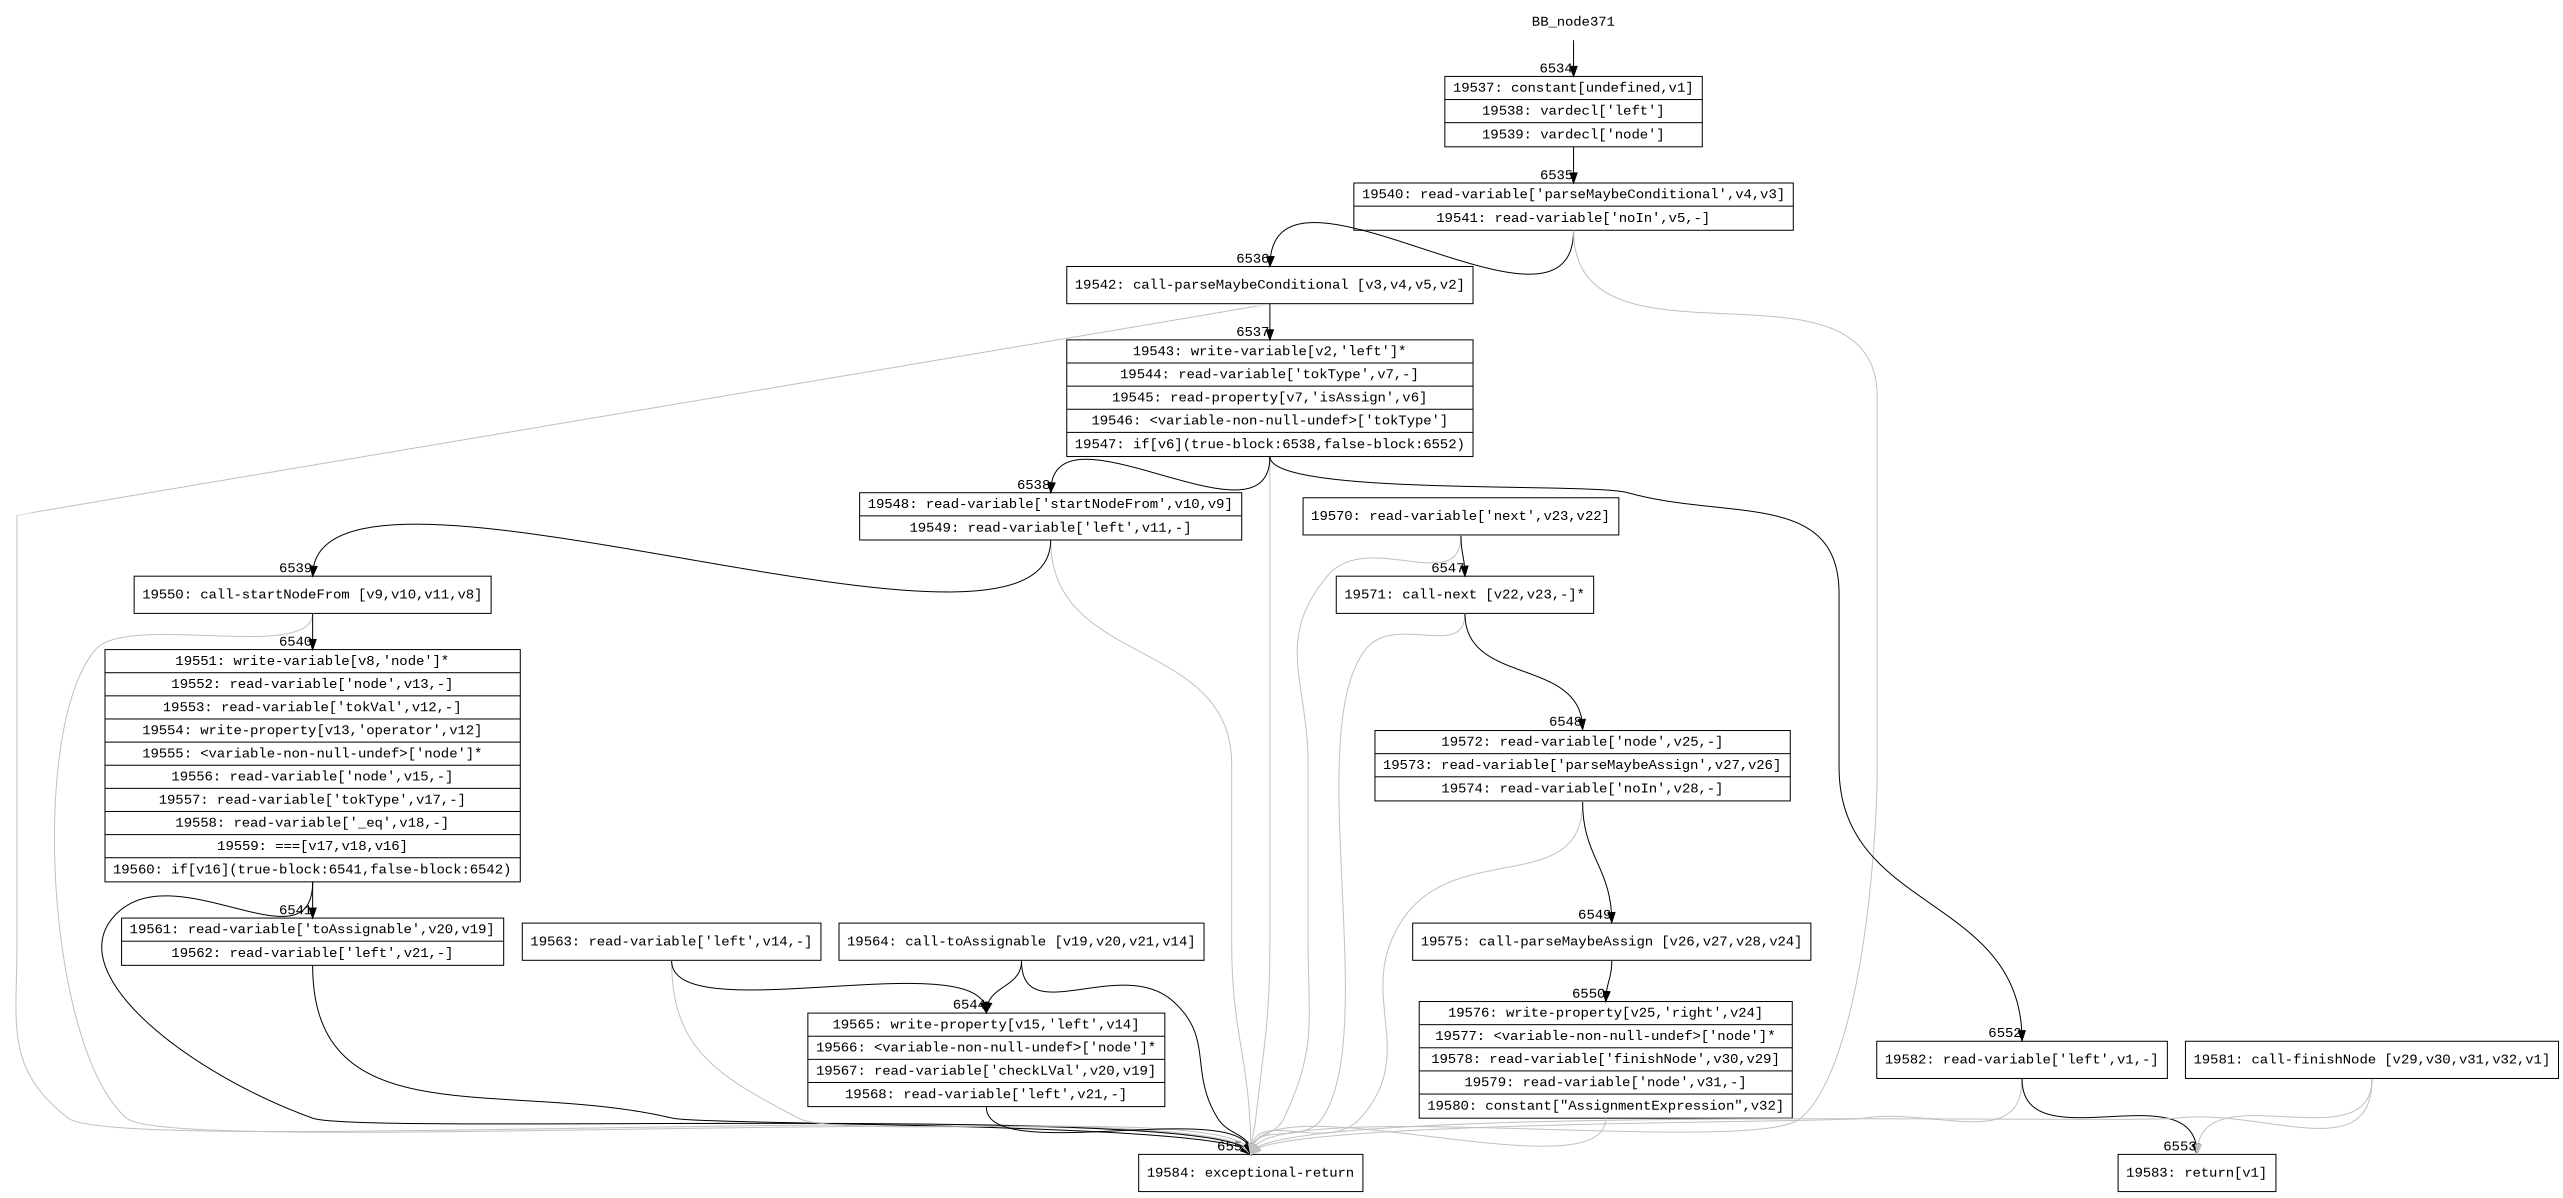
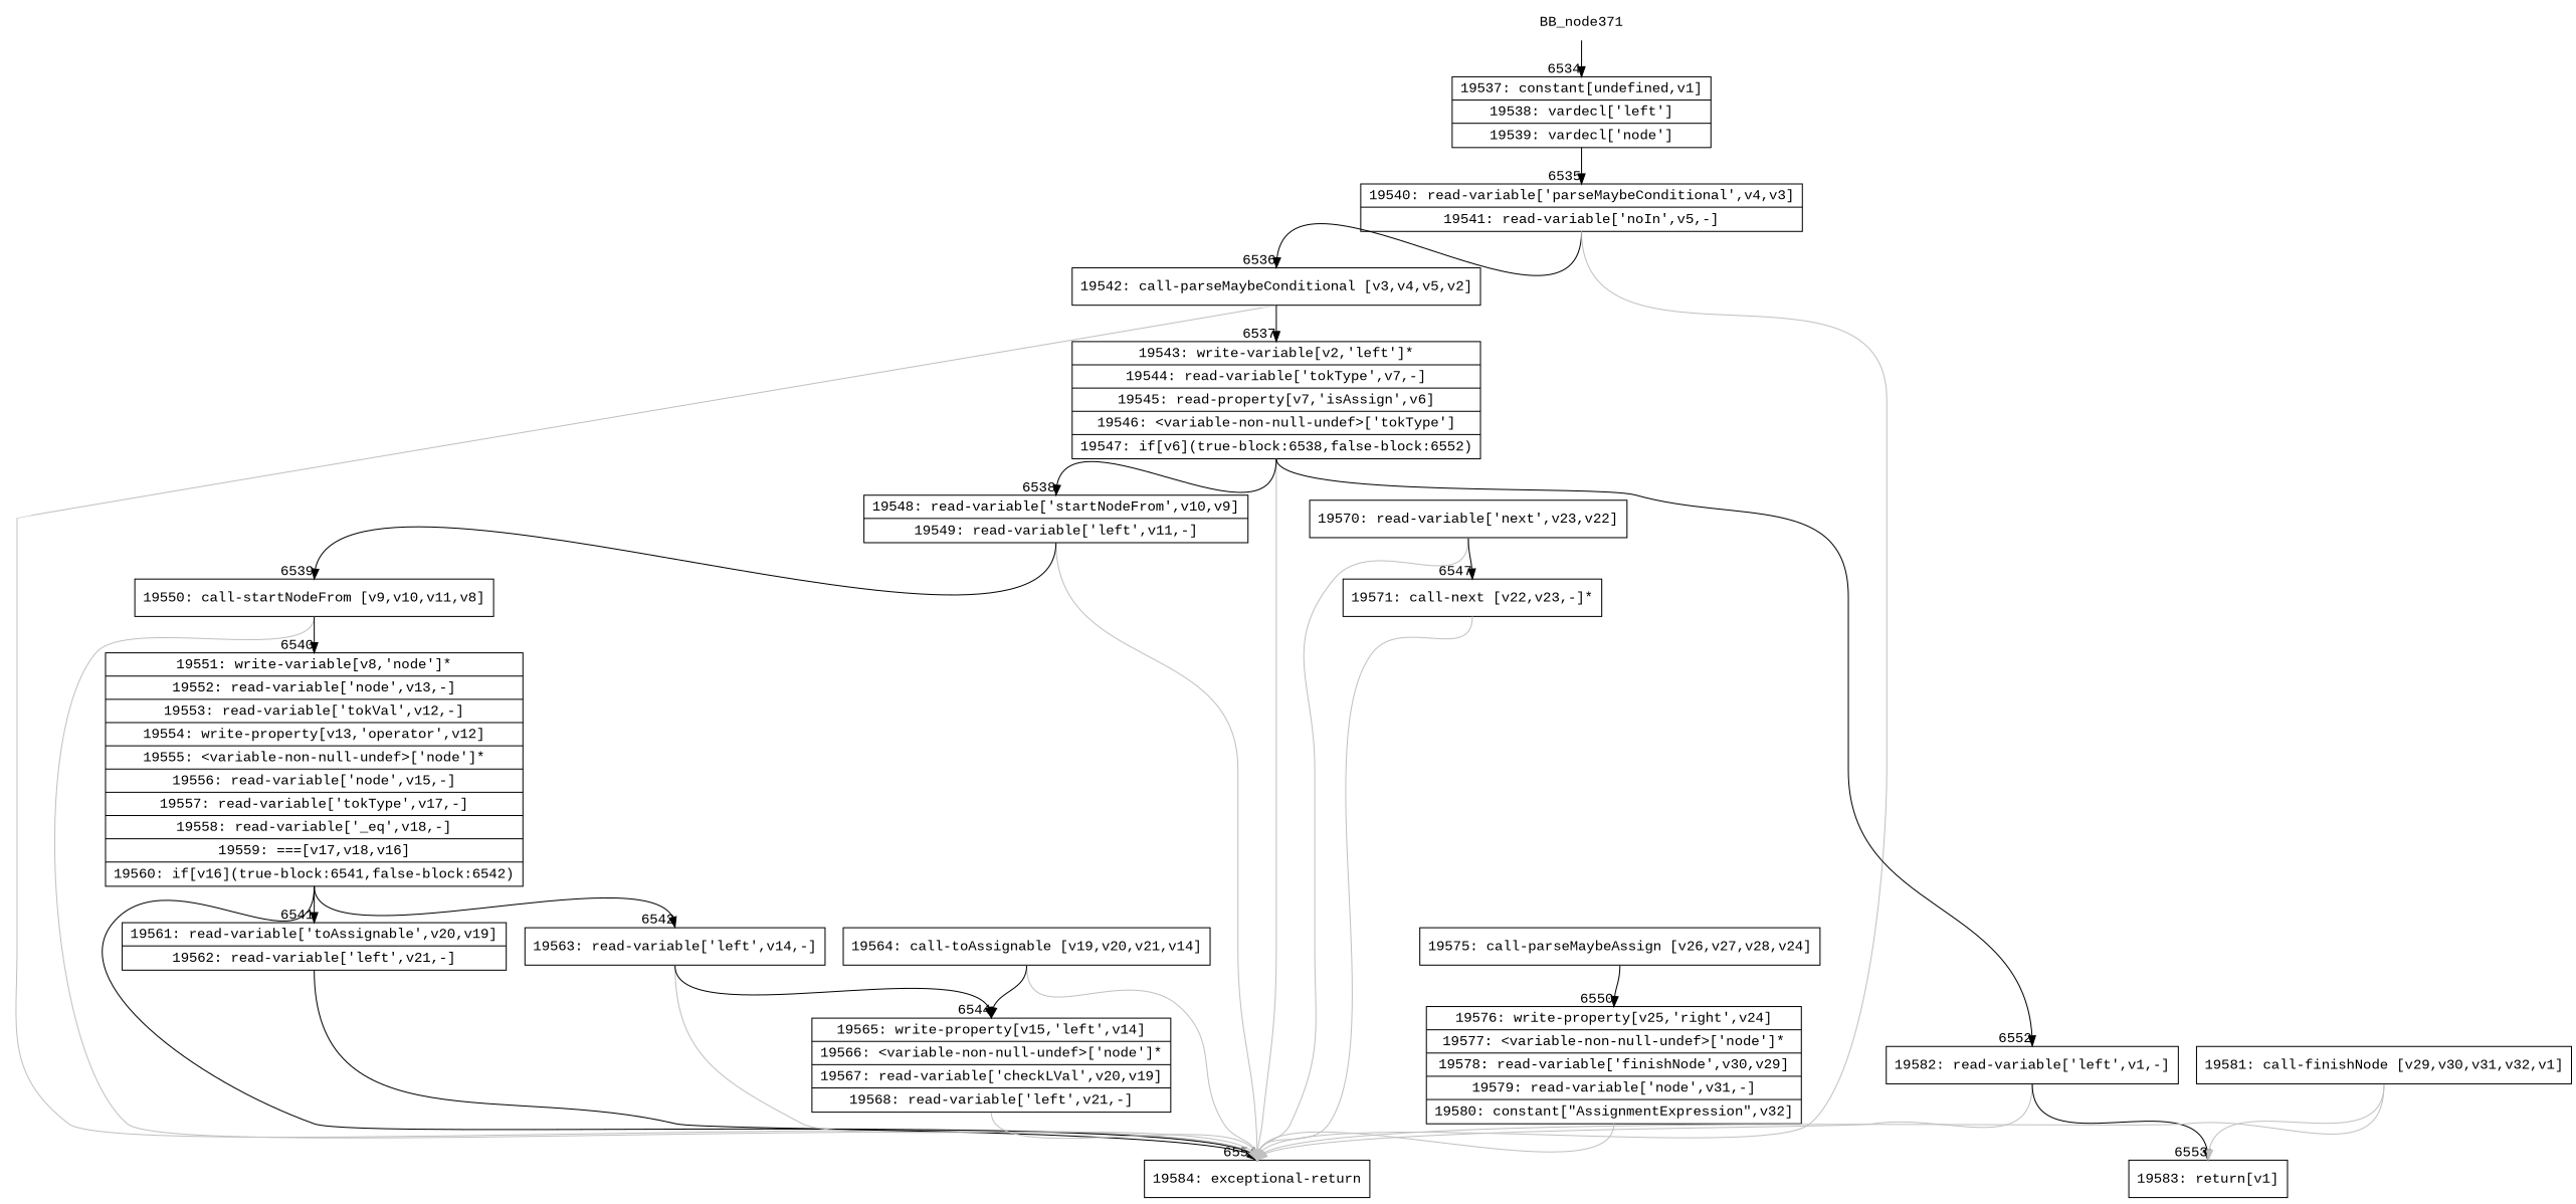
  digraph {
    fontname="Liberation Mono"
    rankdir=TD
    node [fontname="Liberation Mono" shape=record]
    edge [fontname="Liberation Mono" headport=n tailport=s]
    n1 [label=BB_node371 shape=none]
    n2 [label="{19537: constant[undefined,v1]|19538: vardecl['left']|19539: vardecl['node']}"]
    n3 [label="{19540: read-variable['parseMaybeConditional',v4,v3]|19541: read-variable['noIn',v5,-]}"]
    n4 [label="{19542: call-parseMaybeConditional [v3,v4,v5,v2]}"]
    n5 [label="{19584: exceptional-return}"]
    n6 [label="{19543: write-variable[v2,'left']*|19544: read-variable['tokType',v7,-]|19545: read-property[v7,'isAssign',v6]|19546: \<variable-non-null-undef\>['tokType']|19547: if[v6](true-block:6538,false-block:6552)}"]
    n7 [label="{19548: read-variable['startNodeFrom',v10,v9]|19549: read-variable['left',v11,-]}"]
    n8 [label="{19582: read-variable['left',v1,-]}"]
    n9 [label="{19550: call-startNodeFrom [v9,v10,v11,v8]}"]
    n10 [label="{19583: return[v1]}"]
    n11 [label="{19551: write-variable[v8,'node']*|19552: read-variable['node',v13,-]|19553: read-variable['tokVal',v12,-]|19554: write-property[v13,'operator',v12]|19555: \<variable-non-null-undef\>['node']*|19556: read-variable['node',v15,-]|19557: read-variable['tokType',v17,-]|19558: read-variable['_eq',v18,-]|19559: ===[v17,v18,v16]|19560: if[v16](true-block:6541,false-block:6542)}"]
    n12 [label="{19561: read-variable['toAssignable',v20,v19]|19562: read-variable['left',v21,-]}"]
    n13 [label="{19563: read-variable['left',v14,-]}"]
    n14 [label="{19565: write-property[v15,'left',v14]|19566: \<variable-non-null-undef\>['node']*|19567: read-variable['checkLVal',v20,v19]|19568: read-variable['left',v21,-]}"]
    n15 [label="{19564: call-toAssignable [v19,v20,v21,v14]}"]
    n16 [label="{19570: read-variable['next',v23,v22]}"]
    n17 [label="{19571: call-next [v22,v23,-]*}"]
-   n18 [label="{19572: read-variable['node',v25,-]|19573: read-variable['parseMaybeAssign',v27,v26]|19574: read-variable['noIn',v28,-]}"]
    n19 [label="{19575: call-parseMaybeAssign [v26,v27,v28,v24]}"]
    n20 [label="{19576: write-property[v25,'right',v24]|19577: \<variable-non-null-undef\>['node']*|19578: read-variable['finishNode',v30,v29]|19579: read-variable['node',v31,-]|19580: constant[\"AssignmentExpression\",v32]}"]
    n21 [label="{19581: call-finishNode [v29,v30,v31,v32,v1]}"]
    n1 -> n2 [headlabel="    6534"]
    n2 -> n3 [headlabel="      6535"]
    n3 -> n4 [headlabel="      6536"]
    n3 -> n5 [color=gray headlabel="      6554"]
    n4 -> n5 [color=gray]
    n4 -> n6 [headlabel="      6537"]
    n6 -> n5 [color=gray]
    n6 -> n7 [headlabel="      6538"]
    n6 -> n8 [headlabel="      6552"]
    n7 -> n5 [color=gray]
    n7 -> n9 [headlabel="      6539"]
    n8 -> n5 [color=gray]
    n8 -> n10
    n9 -> n5 [color=gray]
    n9 -> n11 [headlabel="      6540"]
    n11 -> n5 [color=black]
    n11 -> n12 [headlabel="      6541"]
+   n11 -> n13 [headlabel="      6542"]
    n12 -> n5 [color=black]
    n13 -> n5 [color=gray]
    n13 -> n14 [headlabel="      6544"]
-   n14 -> n5 [color=black]
-   n15 -> n5 [color=black]
+   n14 -> n5 [color=gray]
+   n15 -> n5 [color=gray]
    n15 -> n14
    n16 -> n5 [color=gray]
    n16 -> n17 [headlabel="      6547"]
    n17 -> n5 [color=gray]
-   n17 -> n18 [headlabel="      6548"]
-   n18 -> n5 [color=gray]
-   n18 -> n19 [headlabel="      6549"]
    n19 -> n20 [headlabel="      6550"]
    n20 -> n5 [color=gray]
    n21 -> n5 [color=gray]
    n21 -> n10 [color=gray headlabel="      6553"]
  }
